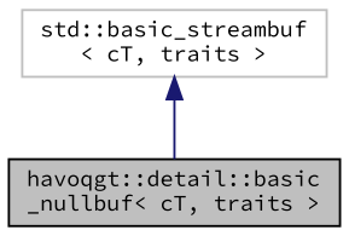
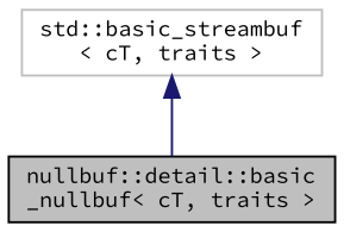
  digraph {
    fontname="Source Code Pro"
    node [fontname="Source Code Pro" fontsize=10 shape=record style=filled]
-   n1 [color=black fillcolor=grey75 fontcolor=black height=0.2 label="havoqgt::detail::basic\l_nullbuf\< cT, traits \>" width=0.4]
+   n1 [color=black fillcolor=grey75 fontcolor=black height=0.2 label="nullbuf::detail::basic\l_nullbuf\< cT, traits \>" width=0.4]
    n2 [color=grey75 fillcolor=white height=0.2 label="std::basic_streambuf\l\< cT, traits \>" width=0.4]
    n2 -> n1 [color=midnightblue dir=back fontname="Source Code Pro" fontsize=10 labelfontname=Helvetica labelfontsize=10 style=solid]
  }
